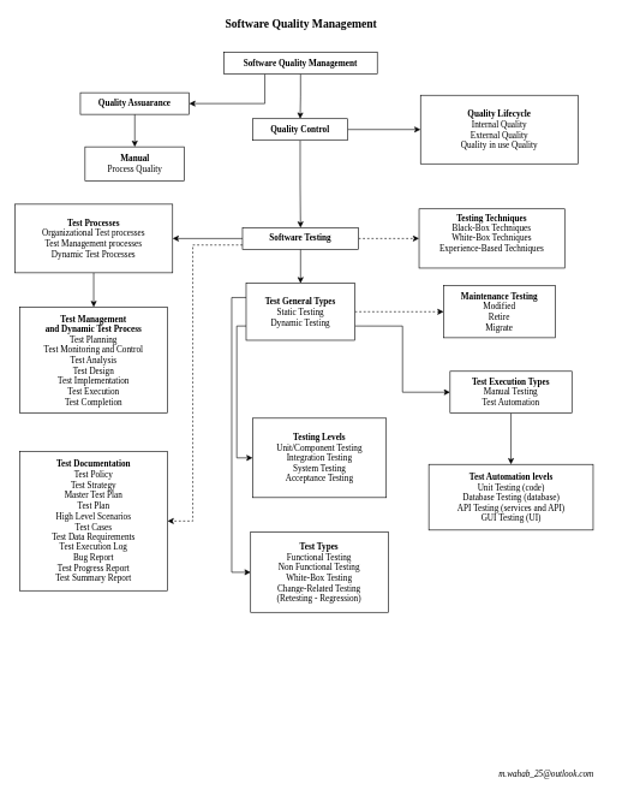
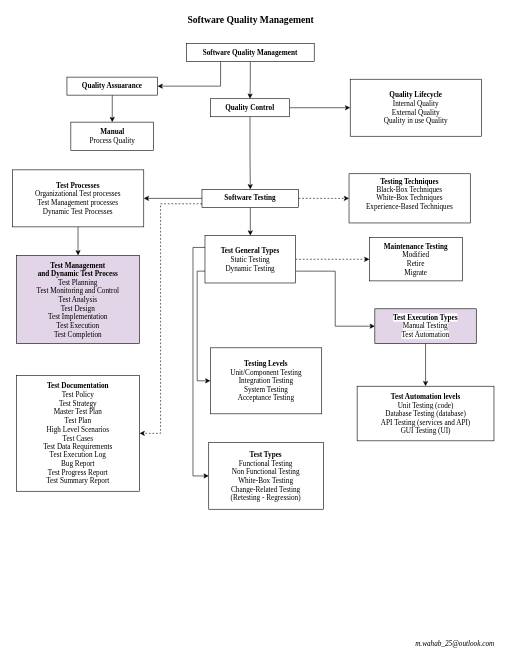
  <mxCell id="0" />
  <mxCell id="1" parent="0" />
  <mxCell id="2" value="" style="edgeStyle=orthogonalEdgeStyle;rounded=0;orthogonalLoop=1;jettySize=auto;html=1;strokeColor=#000000;fontFamily=Lucida Console;fontSize=12;fontColor=#000000;dashed=1;" parent="1" source="6" target="13" edge="1"><mxGeometry relative="1" as="geometry" /></mxCell>
  <mxCell id="3" style="edgeStyle=orthogonalEdgeStyle;rounded=0;orthogonalLoop=1;jettySize=auto;html=1;exitX=0;exitY=0.75;exitDx=0;exitDy=0;entryX=0;entryY=0.5;entryDx=0;entryDy=0;strokeColor=#000000;fontFamily=Lucida Console;fontSize=12;fontColor=#000000;" parent="1" source="6" target="7" edge="1"><mxGeometry relative="1" as="geometry"><Array as="points"><mxPoint x="328" y="451" /><mxPoint x="328" y="634" /></Array></mxGeometry></mxCell>
  <mxCell id="4" style="edgeStyle=orthogonalEdgeStyle;rounded=0;orthogonalLoop=1;jettySize=auto;html=1;exitX=0;exitY=0.25;exitDx=0;exitDy=0;entryX=0;entryY=0.5;entryDx=0;entryDy=0;strokeColor=#000000;fontFamily=Lucida Console;fontSize=12;fontColor=#000000;" parent="1" source="6" target="8" edge="1"><mxGeometry relative="1" as="geometry" /></mxCell>
  <mxCell id="5" style="edgeStyle=orthogonalEdgeStyle;rounded=0;orthogonalLoop=1;jettySize=auto;html=1;exitX=1;exitY=0.75;exitDx=0;exitDy=0;entryX=0;entryY=0.5;entryDx=0;entryDy=0;strokeColor=#000000;fontFamily=Lucida Console;fontSize=12;fontColor=#000000;" parent="1" source="6" target="11" edge="1"><mxGeometry relative="1" as="geometry" /></mxCell>
  <mxCell id="6" value="&lt;span style=&quot;background-color: rgb(255 , 255 , 255)&quot;&gt;&lt;b&gt;Test General Types&lt;br&gt;&lt;/b&gt;&lt;/span&gt;&lt;span style=&quot;background-color: rgb(255 , 255 , 255)&quot;&gt;&lt;font&gt;Static Testing&lt;br&gt;Dynamic Testing&lt;/font&gt;&lt;/span&gt;" style="rounded=0;whiteSpace=wrap;html=1;fontFamily=Lucida Console;" parent="1" vertex="1"><mxGeometry x="341" y="392" width="151" height="79" as="geometry" /></mxCell>
  <mxCell id="7" value="&lt;span style=&quot;background-color: rgb(255 , 255 , 255)&quot;&gt;&lt;b&gt;Testing Levels&lt;br&gt;&lt;/b&gt;Unit/Component Testing&lt;br&gt;Integration Testing&lt;br&gt;System Testing&lt;br&gt;Acceptance Testing&lt;/span&gt;" style="rounded=0;whiteSpace=wrap;html=1;fontFamily=Lucida Console;" parent="1" vertex="1"><mxGeometry x="350" y="579" width="185.5" height="110" as="geometry" /></mxCell>
  <mxCell id="8" value="&lt;b style=&quot;background-color: rgb(255 , 255 , 255)&quot;&gt;Test Types&lt;br&gt;&lt;/b&gt;&lt;span style=&quot;background-color: rgb(255 , 255 , 255)&quot;&gt;&lt;font&gt;Functional Testing&lt;br&gt;&lt;/font&gt;Non Functional Testing&lt;br&gt;&lt;font&gt;White-Box Testing&lt;br&gt;&lt;/font&gt;Change-Related Testing&lt;br&gt;(Retesting - Regression)&lt;/span&gt;" style="rounded=0;whiteSpace=wrap;html=1;fontFamily=Lucida Console;" parent="1" vertex="1"><mxGeometry x="347.25" y="737" width="191" height="111" as="geometry" /></mxCell>
  <mxCell id="9" value="&lt;span style=&quot;background-color: rgb(255 , 255 , 255)&quot;&gt;&lt;b&gt;Testing Techniques&lt;br&gt;&lt;/b&gt;&lt;font&gt;Black-Box Techniques&lt;br&gt;White-Box Techniques&lt;/font&gt;&lt;br&gt;Experience-Based Techniques&lt;br&gt;&lt;br&gt;&lt;/span&gt;" style="rounded=0;whiteSpace=wrap;html=1;fontFamily=Lucida Console;" parent="1" vertex="1"><mxGeometry x="581" y="289" width="202" height="82" as="geometry" /></mxCell>
  <mxCell id="10" value="" style="edgeStyle=orthogonalEdgeStyle;rounded=0;orthogonalLoop=1;jettySize=auto;html=1;strokeColor=#000000;fontFamily=Lucida Console;fontSize=16;fontColor=#000000;" parent="1" source="11" target="14" edge="1"><mxGeometry relative="1" as="geometry" /></mxCell>
- <mxCell id="11" value="&lt;span style=&quot;background-color: rgb(255 , 255 , 255)&quot;&gt;&lt;b&gt;Test Execution Types&lt;br&gt;&lt;/b&gt;&lt;font&gt;Manual Testing&lt;br&gt;Test Automation&lt;/font&gt;&lt;/span&gt;" style="rounded=0;whiteSpace=wrap;html=1;fontFamily=Lucida Console;" parent="1" vertex="1"><mxGeometry x="624" y="514" width="169" height="58" as="geometry" /></mxCell>
- <mxCell id="12" value="&lt;b&gt;Test Management &lt;br&gt;and Dynamic Test Process&lt;br&gt;&lt;/b&gt;Test Planning&lt;br&gt;Test Monitoring and Control&lt;br&gt;Test Analysis&lt;br&gt;Test Design&lt;br&gt;Test Implementation&lt;br&gt;Test Execution&lt;br&gt;Test Completion" style="rounded=0;whiteSpace=wrap;html=1;fontFamily=Lucida Console;" parent="1" vertex="1"><mxGeometry x="27" y="425" width="205" height="147" as="geometry" /></mxCell>
+ <mxCell id="11" value="&lt;span style=&quot;background-color: rgb(255 , 255 , 255)&quot;&gt;&lt;b&gt;Test Execution Types&lt;br&gt;&lt;/b&gt;&lt;font&gt;Manual Testing&lt;br&gt;Test Automation&lt;/font&gt;&lt;/span&gt;" style="rounded=0;whiteSpace=wrap;html=1;fontFamily=Lucida Console;fillColor=#e1d5e7;" parent="1" vertex="1"><mxGeometry x="624" y="514" width="169" height="58" as="geometry" /></mxCell>
+ <mxCell id="12" value="&lt;b&gt;Test Management &lt;br&gt;and Dynamic Test Process&lt;br&gt;&lt;/b&gt;Test Planning&lt;br&gt;Test Monitoring and Control&lt;br&gt;Test Analysis&lt;br&gt;Test Design&lt;br&gt;Test Implementation&lt;br&gt;Test Execution&lt;br&gt;Test Completion" style="rounded=0;whiteSpace=wrap;html=1;fontFamily=Lucida Console;fillColor=#e1d5e7;" parent="1" vertex="1"><mxGeometry x="27" y="425" width="205" height="147" as="geometry" /></mxCell>
  <mxCell id="13" value="&lt;span style=&quot;background-color: rgb(255 , 255 , 255)&quot;&gt;&lt;b&gt;Maintenance Testing&lt;br&gt;&lt;/b&gt;Modified&lt;br&gt;Retire&lt;br&gt;Migrate&lt;/span&gt;" style="rounded=0;whiteSpace=wrap;html=1;fontFamily=Lucida Console;" parent="1" vertex="1"><mxGeometry x="615" y="395.5" width="155" height="72" as="geometry" /></mxCell>
  <mxCell id="14" value="&lt;span style=&quot;background-color: rgb(255 , 255 , 255)&quot;&gt;&lt;b&gt;Test Automation levels&lt;br&gt;&lt;/b&gt;Unit Testing (code)&lt;br&gt;&lt;font&gt;Database Testing (database)&lt;br&gt;API Testing (services and API)&lt;br&gt;&lt;/font&gt;GUI Testing (UI)&lt;/span&gt;" style="rounded=0;whiteSpace=wrap;html=1;fontFamily=Lucida Console;" parent="1" vertex="1"><mxGeometry x="594.5" y="643" width="228" height="91" as="geometry" /></mxCell>
  <mxCell id="15" value="" style="edgeStyle=orthogonalEdgeStyle;rounded=0;orthogonalLoop=1;jettySize=auto;html=1;strokeColor=#000000;fontFamily=Lucida Console;fontSize=16;fontColor=#000000;" parent="1" source="19" target="6" edge="1"><mxGeometry relative="1" as="geometry" /></mxCell>
  <mxCell id="16" style="edgeStyle=orthogonalEdgeStyle;rounded=0;orthogonalLoop=1;jettySize=auto;html=1;strokeColor=#000000;fontFamily=Lucida Console;fontSize=12;fontColor=#000000;" parent="1" source="19" target="32" edge="1"><mxGeometry relative="1" as="geometry" /></mxCell>
  <mxCell id="17" style="edgeStyle=orthogonalEdgeStyle;rounded=0;orthogonalLoop=1;jettySize=auto;html=1;entryX=0;entryY=0.5;entryDx=0;entryDy=0;strokeColor=#000000;fontFamily=Lucida Console;fontSize=12;fontColor=#000000;dashed=1;" parent="1" source="19" target="9" edge="1"><mxGeometry relative="1" as="geometry" /></mxCell>
  <mxCell id="18" style="edgeStyle=orthogonalEdgeStyle;rounded=0;orthogonalLoop=1;jettySize=auto;html=1;entryX=1;entryY=0.5;entryDx=0;entryDy=0;strokeColor=#000000;fontFamily=Lucida Console;fontSize=12;fontColor=#000000;dashed=1;" parent="1" source="19" target="34" edge="1"><mxGeometry relative="1" as="geometry"><Array as="points"><mxPoint x="267" y="339" /><mxPoint x="267" y="722" /></Array></mxGeometry></mxCell>
  <mxCell id="19" value="&lt;b&gt;&lt;span style=&quot;background-color: rgb(255 , 255 , 255)&quot;&gt;&lt;br&gt;&lt;font&gt;Software Testing&lt;br&gt;&lt;/font&gt;&lt;/span&gt;&lt;br&gt;&lt;/b&gt;" style="rounded=0;whiteSpace=wrap;html=1;fontFamily=Lucida Console;" parent="1" vertex="1"><mxGeometry x="336" y="315" width="161" height="30" as="geometry" /></mxCell>
  <mxCell id="20" value="" style="edgeStyle=orthogonalEdgeStyle;rounded=0;orthogonalLoop=1;jettySize=auto;html=1;strokeColor=#000000;fontFamily=Lucida Console;fontSize=16;fontColor=#000000;" parent="1" source="22" target="19" edge="1"><mxGeometry relative="1" as="geometry" /></mxCell>
  <mxCell id="21" value="" style="edgeStyle=orthogonalEdgeStyle;rounded=0;orthogonalLoop=1;jettySize=auto;html=1;strokeColor=#000000;fontFamily=Lucida Console;fontSize=12;fontColor=#000000;" parent="1" source="22" target="33" edge="1"><mxGeometry relative="1" as="geometry" /></mxCell>
  <mxCell id="22" value="&lt;b&gt;&lt;span style=&quot;background-color: rgb(255 , 255 , 255)&quot;&gt;&lt;br&gt;&lt;font&gt;Quality Control&lt;br&gt;&lt;/font&gt;&lt;/span&gt;&lt;br&gt;&lt;/b&gt;" style="rounded=0;whiteSpace=wrap;html=1;fontFamily=Lucida Console;" parent="1" vertex="1"><mxGeometry x="350" y="164" width="132" height="30" as="geometry" /></mxCell>
  <mxCell id="23" value="" style="edgeStyle=orthogonalEdgeStyle;rounded=0;orthogonalLoop=1;jettySize=auto;html=1;fontFamily=Lucida Console;" parent="1" source="25" target="27" edge="1"><mxGeometry relative="1" as="geometry"><Array as="points"><mxPoint x="367" y="143" /></Array></mxGeometry></mxCell>
  <mxCell id="24" value="" style="edgeStyle=orthogonalEdgeStyle;rounded=0;orthogonalLoop=1;jettySize=auto;html=1;strokeColor=#000000;fontFamily=Lucida Console;fontSize=16;fontColor=#000000;" parent="1" source="25" target="22" edge="1"><mxGeometry relative="1" as="geometry" /></mxCell>
  <mxCell id="25" value="&lt;b&gt;&lt;span style=&quot;background-color: rgb(255 , 255 , 255)&quot;&gt;&lt;br&gt;&lt;font&gt;Software Quality Management&lt;br&gt;&lt;/font&gt;&lt;/span&gt;&lt;br&gt;&lt;/b&gt;" style="rounded=0;whiteSpace=wrap;html=1;fontFamily=Lucida Console;" parent="1" vertex="1"><mxGeometry x="310" y="72" width="213" height="30" as="geometry" /></mxCell>
  <mxCell id="26" value="" style="edgeStyle=orthogonalEdgeStyle;rounded=0;orthogonalLoop=1;jettySize=auto;html=1;strokeColor=#000000;fontColor=#000000;fontFamily=Lucida Console;" parent="1" source="27" target="28" edge="1"><mxGeometry relative="1" as="geometry" /></mxCell>
  <mxCell id="27" value="&lt;b&gt;&lt;span style=&quot;background-color: rgb(255 , 255 , 255)&quot;&gt;&lt;br&gt;&lt;font&gt;Quality Assuarance&lt;br&gt;&lt;/font&gt;&lt;/span&gt;&lt;br&gt;&lt;/b&gt;" style="rounded=0;whiteSpace=wrap;html=1;fontFamily=Lucida Console;" parent="1" vertex="1"><mxGeometry x="111" y="128" width="151" height="30" as="geometry" /></mxCell>
  <mxCell id="28" value="&lt;b&gt;Manual&lt;/b&gt;&lt;br&gt;Process Quality" style="rounded=0;whiteSpace=wrap;html=1;fontFamily=Lucida Console;" parent="1" vertex="1"><mxGeometry x="117.5" y="203" width="138" height="47" as="geometry" /></mxCell>
  <mxCell id="29" value="Software Quality Management" style="text;html=1;align=center;verticalAlign=middle;resizable=0;points=[];autosize=1;fontColor=#000000;fontStyle=1;labelBackgroundColor=none;fontSize=16;fontFamily=Lucida Console;" parent="1" vertex="1"><mxGeometry x="278" y="20" width="278" height="23" as="geometry" /></mxCell>
  <mxCell id="30" value="m.wahab_25@outlook.com" style="text;html=1;align=center;verticalAlign=middle;resizable=0;points=[];autosize=1;fontSize=12;fontFamily=Lucida Console;fontColor=#000000;fontStyle=2" parent="1" vertex="1"><mxGeometry x="672" y="1063" width="169" height="18" as="geometry" /></mxCell>
  <mxCell id="31" value="" style="edgeStyle=orthogonalEdgeStyle;rounded=0;orthogonalLoop=1;jettySize=auto;html=1;strokeColor=#000000;fontFamily=Lucida Console;fontSize=12;fontColor=#000000;" parent="1" source="32" target="12" edge="1"><mxGeometry relative="1" as="geometry"><Array as="points"><mxPoint x="112" y="558" /><mxPoint x="112" y="558" /></Array></mxGeometry></mxCell>
  <mxCell id="32" value="&lt;b&gt;Test Processes&lt;br&gt;&lt;/b&gt;Organizational Test processes&lt;br&gt;Test Management processes&lt;br&gt;Dynamic Test Processes" style="rounded=0;whiteSpace=wrap;html=1;fontFamily=Lucida Console;" parent="1" vertex="1"><mxGeometry x="20" y="282.5" width="219" height="95" as="geometry" /></mxCell>
  <mxCell id="33" value="&lt;b&gt;Quality Lifecycle&lt;br&gt;&lt;/b&gt;Internal Quality&lt;br&gt;External Quality&lt;br&gt;Quality in use Quality" style="rounded=0;whiteSpace=wrap;html=1;fontFamily=Lucida Console;" parent="1" vertex="1"><mxGeometry x="583" y="131.5" width="219" height="95" as="geometry" /></mxCell>
  <mxCell id="34" value="&lt;b&gt;Test Documentation&lt;br&gt;&lt;/b&gt;Test Policy&lt;br&gt;Test Strategy&lt;br&gt;Master Test Plan&lt;br&gt;Test Plan&lt;br&gt;High Level Scenarios&lt;br&gt;Test Cases&lt;br&gt;Test Data Requirements&lt;br&gt;Test Execution Log&lt;br&gt;Bug Report&lt;br&gt;Test Progress Report&lt;br&gt;Test Summary Report" style="rounded=0;whiteSpace=wrap;html=1;fontFamily=Lucida Console;" parent="1" vertex="1"><mxGeometry x="27" y="625" width="205" height="193" as="geometry" /></mxCell>
